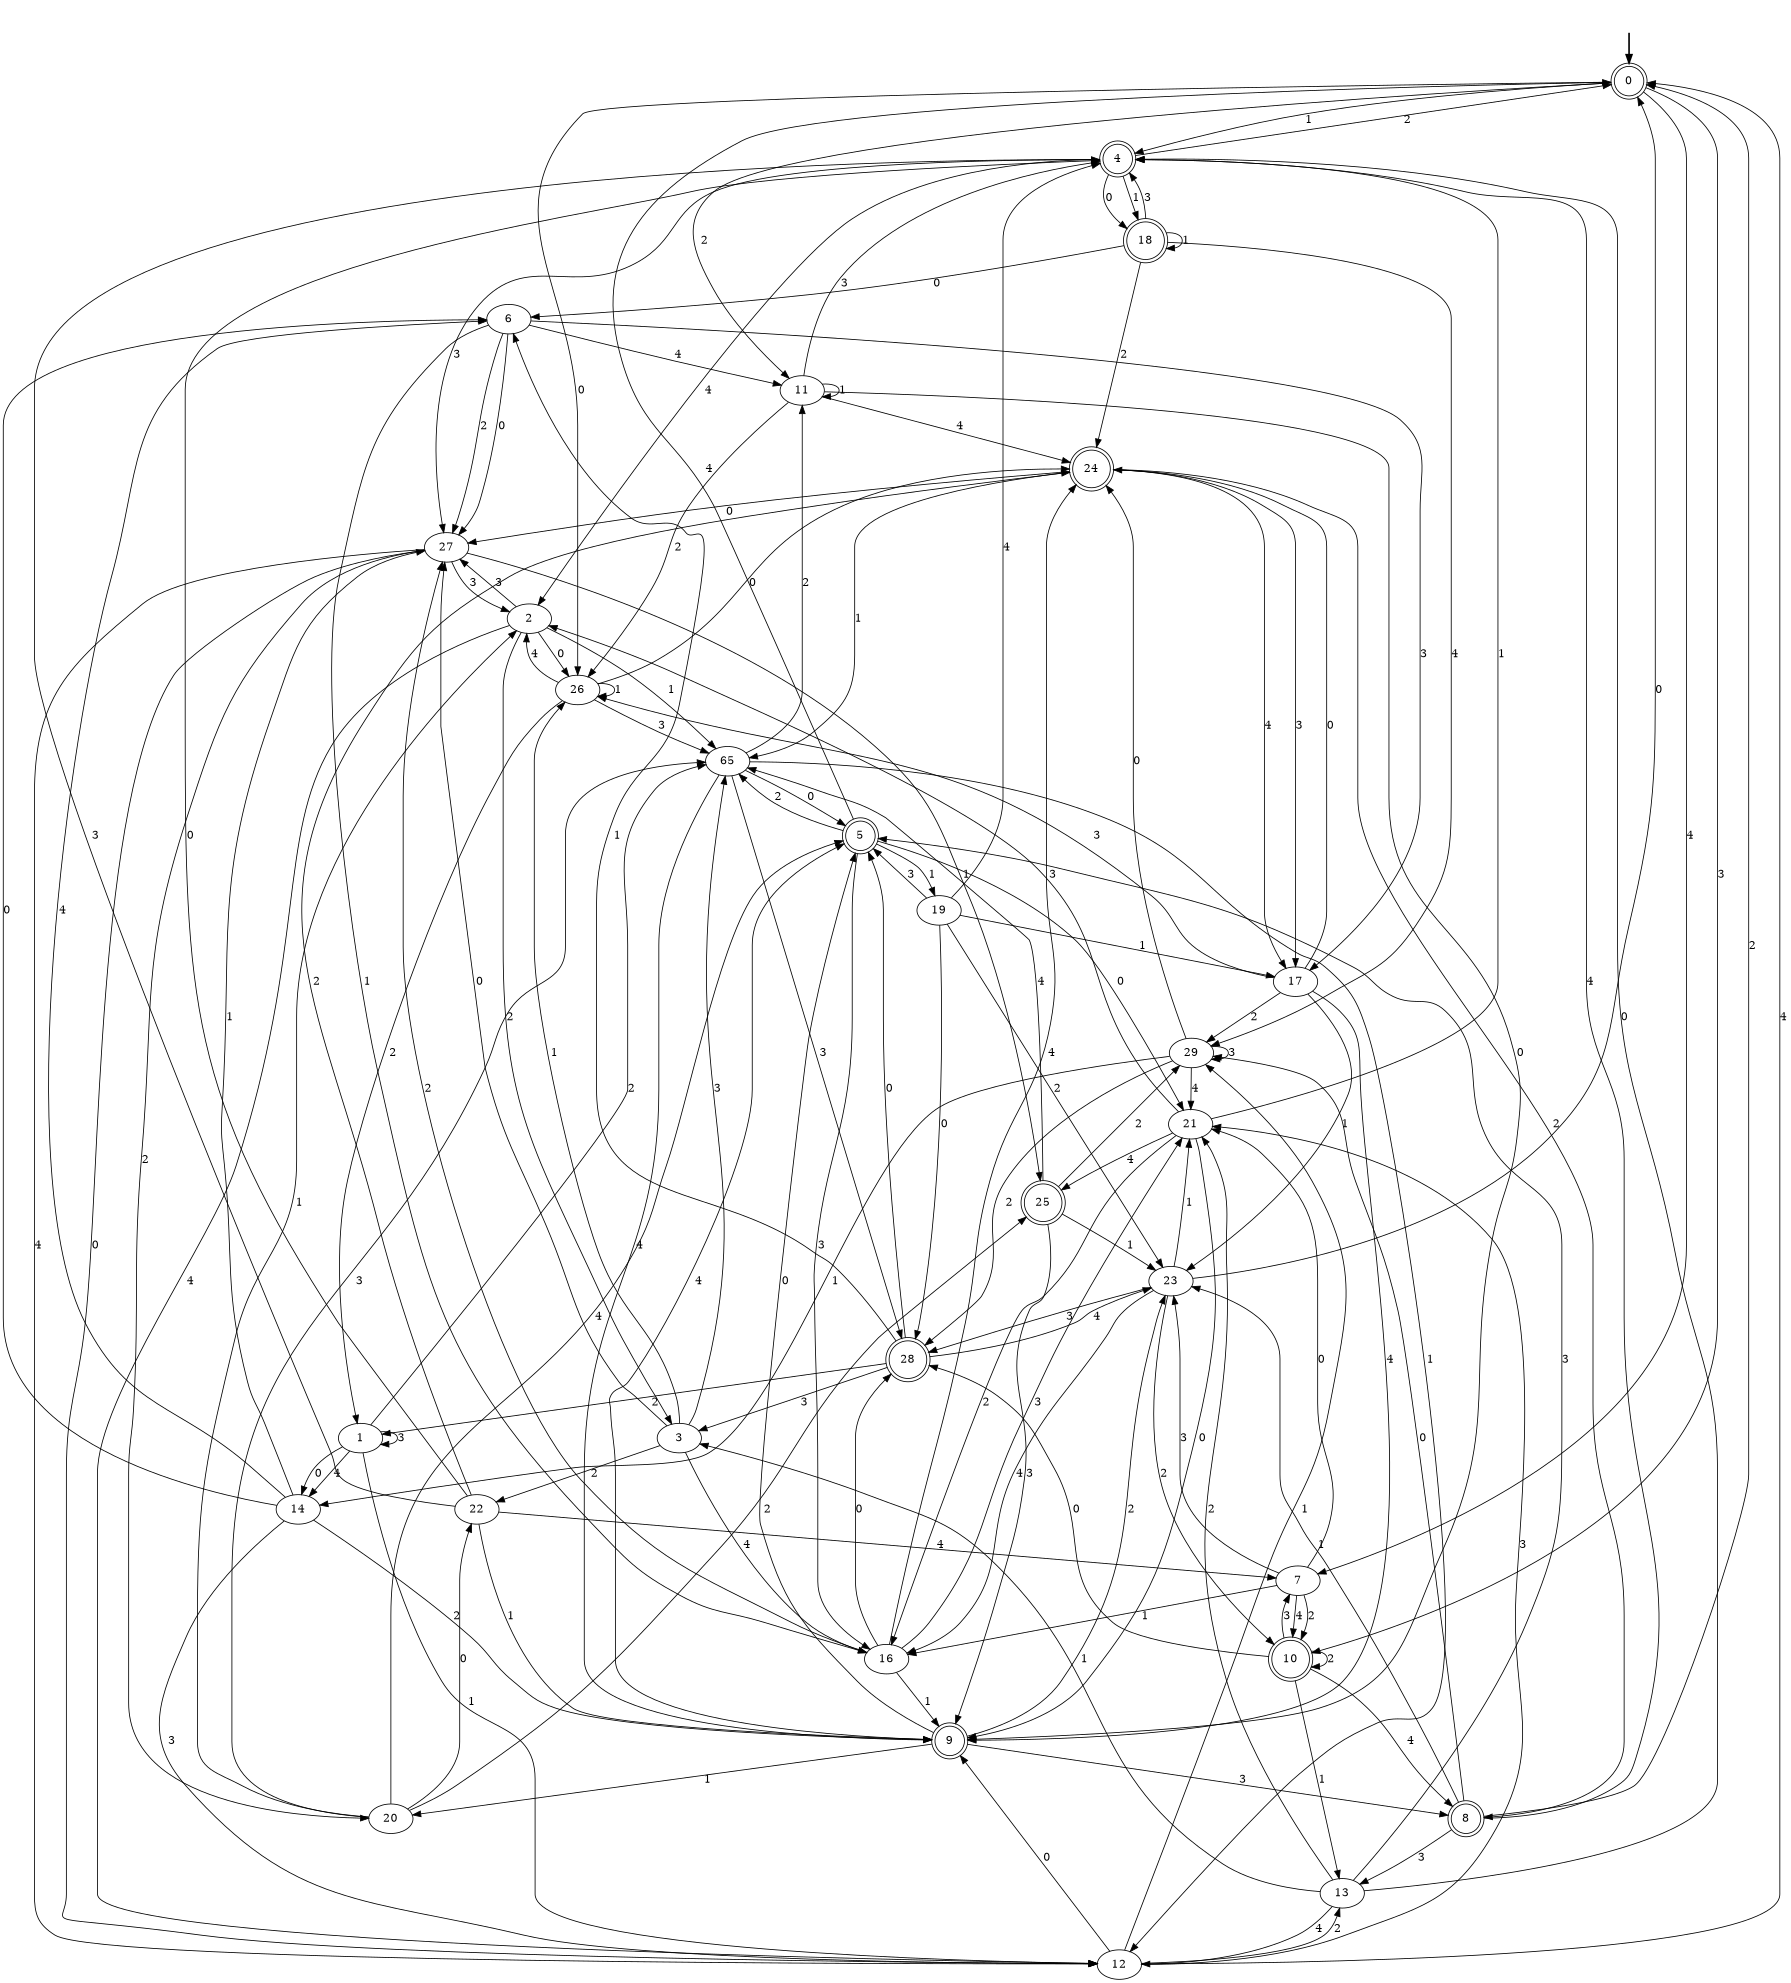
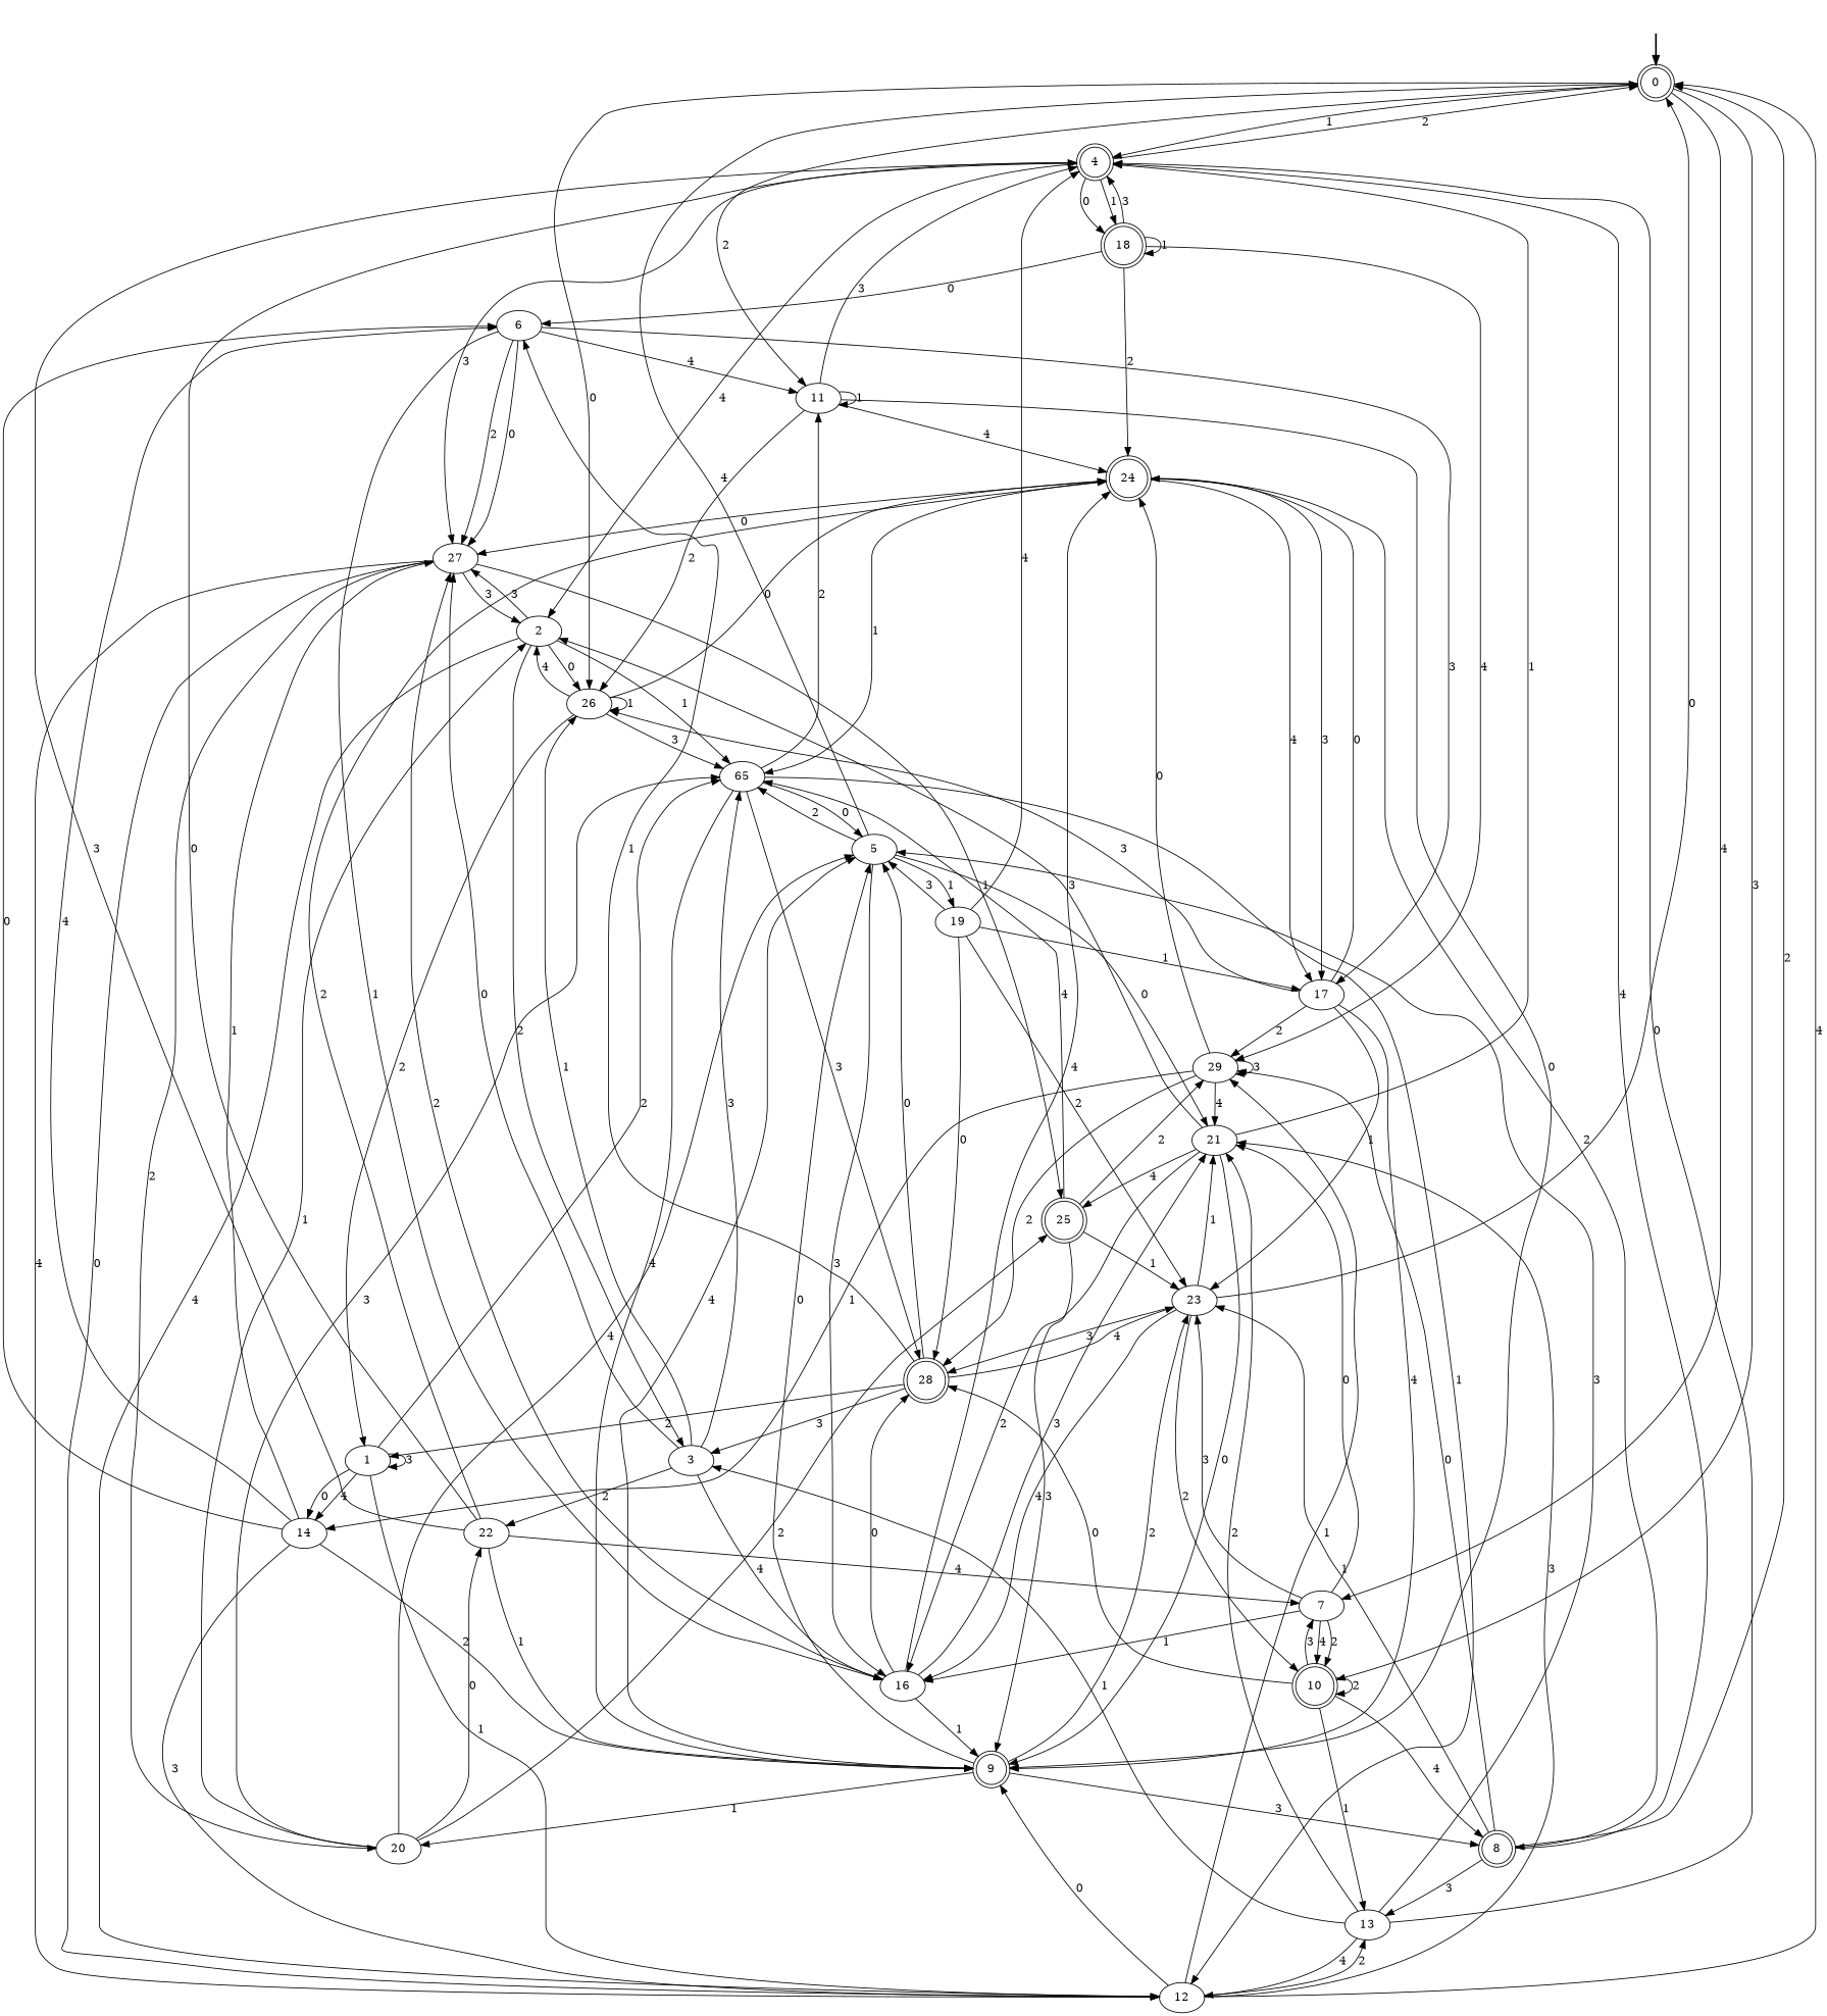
  digraph {
    fake [style=invisible]
    0 [root=true shape=doublecircle]
    4 [shape=doublecircle]
    7
    10 [shape=doublecircle]
    11
    26
    2
    27
    18 [shape=doublecircle]
    16
    21
    23
    8 [shape=doublecircle]
    13
    28 [shape=doublecircle]
    9 [shape=doublecircle]
    24 [shape=doublecircle]
    1
    n20 [label=65]
    12
    14
    29
    6
-   5 [shape=doublecircle]
+   5
    3
    22
    20
    25 [shape=doublecircle]
    19
    17
    fake -> 0 [style=bold]
    0 -> 4 [label=1]
    0 -> 7 [label=4]
    0 -> 10 [label=3]
    0 -> 11 [label=2]
    0 -> 26 [label=0]
    4 -> 0 [label=2]
    4 -> 2 [label=4]
    4 -> 27 [label=3]
    4 -> 18 [label=0]
    4 -> 18 [label=1]
    7 -> 10 [label=4]
    7 -> 10 [label=2]
    7 -> 16 [label=1]
    7 -> 21 [label=0]
    7 -> 23 [label=3]
    10 -> 7 [label=3]
    10 -> 10 [label=2]
    10 -> 8 [label=4]
    10 -> 13 [label=1]
    10 -> 28 [label=0]
    11 -> 4 [label=3]
    11 -> 11 [label=1]
    11 -> 26 [label=2]
    11 -> 9 [label=0]
    11 -> 24 [label=4]
    26 -> 26 [label=1]
    26 -> 2 [label=4]
    26 -> 24 [label=0]
    26 -> 1 [label=2]
    26 -> n20 [label=3]
    2 -> 26 [label=0]
    2 -> 27 [label=3]
    2 -> n20 [label=1]
    2 -> 12 [label=4]
    2 -> 3 [label=2]
    27 -> 2 [label=3]
    27 -> 12 [label=4]
    27 -> 12 [label=0]
    27 -> 20 [label=2]
    27 -> 25 [label=1]
    18 -> 4 [label=3]
    18 -> 18 [label=1]
    18 -> 24 [label=2]
    18 -> 29 [label=4]
    18 -> 6 [label=0]
    16 -> 27 [label=2]
    16 -> 21 [label=3]
    16 -> 28 [label=0]
    16 -> 9 [label=1]
    16 -> 24 [label=4]
    21 -> 4 [label=1]
    21 -> 2 [label=3]
    21 -> 16 [label=2]
    21 -> 9 [label=0]
    21 -> 25 [label=4]
    23 -> 0 [label=0]
    23 -> 10 [label=2]
    23 -> 16 [label=4]
    23 -> 21 [label=1]
    23 -> 28 [label=3]
    8 -> 0 [label=2]
    8 -> 4 [label=4]
    8 -> 23 [label=1]
    8 -> 13 [label=3]
    8 -> 29 [label=0]
    13 -> 4 [label=0]
    13 -> 21 [label=2]
    13 -> 12 [label=4]
    13 -> 5 [label=3]
    13 -> 3 [label=1]
    28 -> 23 [label=4]
    28 -> 1 [label=2]
    28 -> 6 [label=1]
    28 -> 5 [label=0]
    28 -> 3 [label=3]
    9 -> 23 [label=2]
    9 -> 8 [label=3]
    9 -> 5 [label=4]
    9 -> 5 [label=0]
    9 -> 20 [label=1]
    24 -> 27 [label=0]
    24 -> 8 [label=2]
    24 -> n20 [label=1]
    24 -> 17 [label=4]
    24 -> 17 [label=3]
    1 -> 1 [label=3]
    1 -> n20 [label=2]
    1 -> 12 [label=1]
    1 -> 14 [label=4]
    1 -> 14 [label=0]
    n20 -> 11 [label=2]
    n20 -> 28 [label=3]
    n20 -> 9 [label=4]
    n20 -> 12 [label=1]
    n20 -> 5 [label=0]
    12 -> 0 [label=4]
    12 -> 21 [label=3]
    12 -> 13 [label=2]
    12 -> 9 [label=0]
    12 -> 29 [label=1]
    14 -> 27 [label=1]
    14 -> 9 [label=2]
    14 -> 12 [label=3]
    14 -> 6 [label=4]
    14 -> 6 [label=0]
    29 -> 21 [label=4]
    29 -> 28 [label=2]
    29 -> 24 [label=0]
    29 -> 14 [label=1]
    29 -> 29 [label=3]
    6 -> 11 [label=4]
    6 -> 27 [label=2]
    6 -> 27 [label=0]
    6 -> 16 [label=1]
    6 -> 17 [label=3]
    5 -> 0 [label=4]
    5 -> 16 [label=3]
    5 -> 21 [label=0]
    5 -> n20 [label=2]
    5 -> 19 [label=1]
    3 -> 26 [label=1]
    3 -> 27 [label=0]
    3 -> 16 [label=4]
    3 -> n20 [label=3]
    3 -> 22 [label=2]
    22 -> 4 [label=0]
    22 -> 4 [label=3]
    22 -> 7 [label=4]
    22 -> 9 [label=1]
    22 -> 24 [label=2]
    20 -> 2 [label=1]
    20 -> n20 [label=3]
    20 -> 5 [label=4]
    20 -> 22 [label=0]
    20 -> 25 [label=2]
    25 -> 23 [label=1]
    25 -> 9 [label=3]
    25 -> n20 [label=4]
    25 -> 29 [label=2]
    19 -> 4 [label=4]
    19 -> 23 [label=2]
    19 -> 28 [label=0]
    19 -> 5 [label=3]
    19 -> 17 [label=1]
    17 -> 26 [label=3]
    17 -> 23 [label=1]
    17 -> 9 [label=4]
    17 -> 24 [label=0]
    17 -> 29 [label=2]
  }
